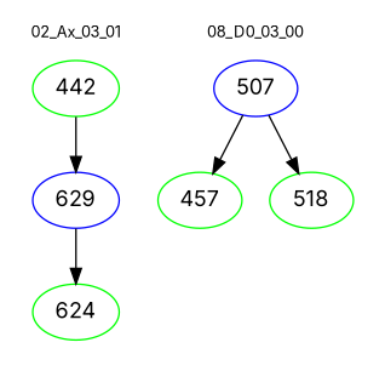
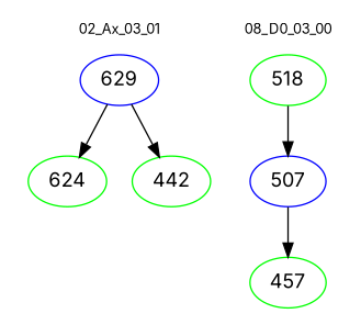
  digraph {
    fontname=Inter
    node [color=green fontname=Inter]
    edge [color=black fontname=Inter]
    n1 [color=blue label=629]
    n2 [label=624]
    n3 [label=442]
    n4 [color=blue label=507]
    n5 [label=457]
    n6 [label=518]
    subgraph cluster_1 {
      color=white
      fontsize=10
      label="02_Ax_03_01"
      n1
      n2
      n3
    }
    subgraph cluster_2 {
      color=white
      fontsize=10
      label="08_D0_03_00"
      n4
      n5
      n6
    }
    n1 -> n2
-   n3 -> n1
+   n1 -> n3
    n4 -> n5
-   n4 -> n6
+   n6 -> n4
  }
